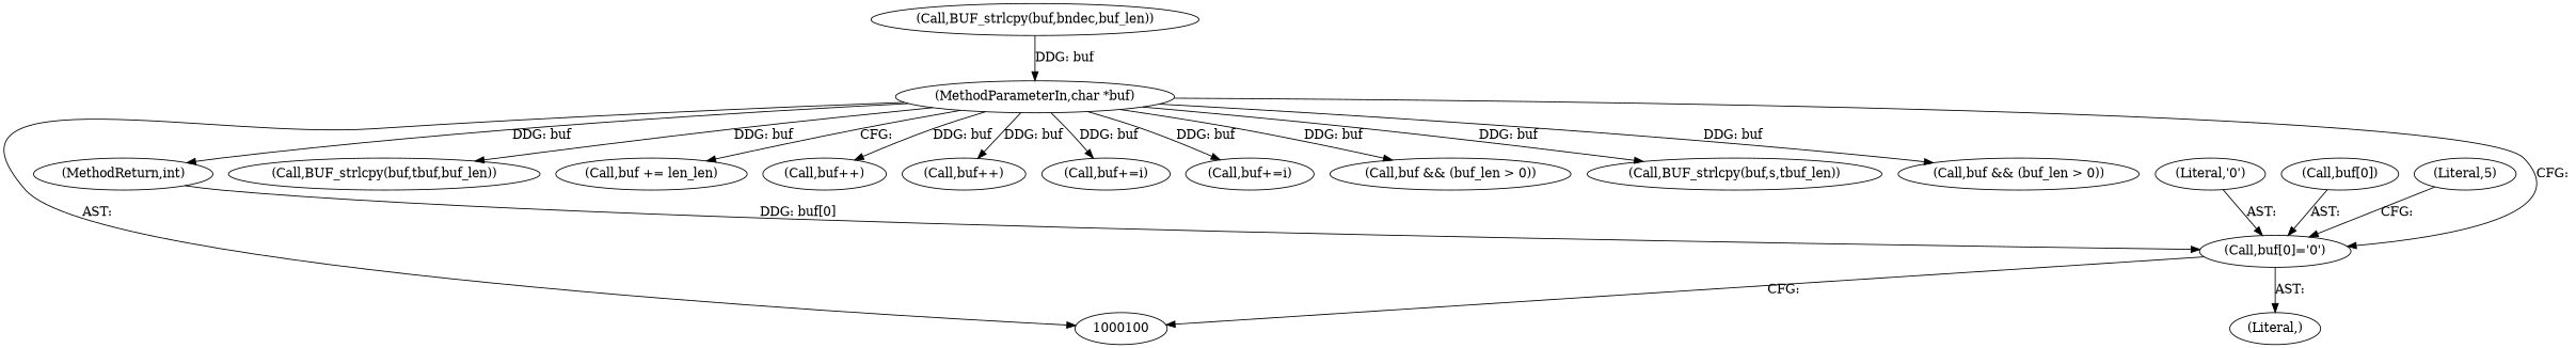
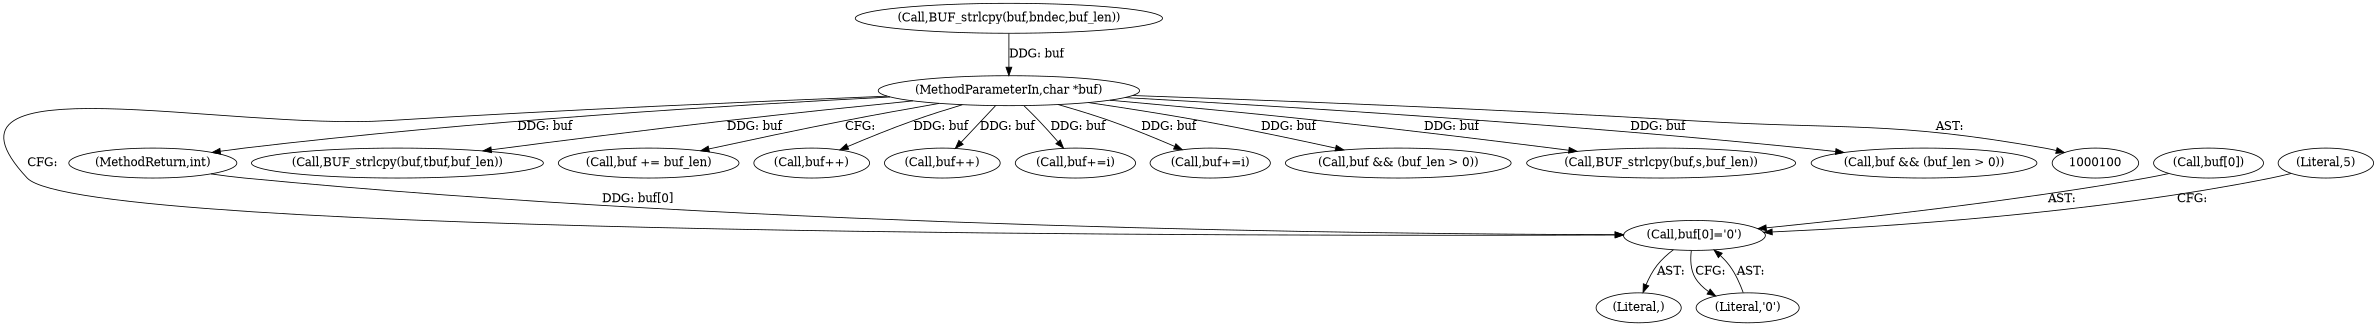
  digraph {
    n1 [label="(Call,buf[0]='\0')"]
    n2 [label="(Literal,)"]
    n3 [label="(Literal,'\0')"]
    n4 [label="(MethodReturn,int)"]
    n5 [label="(MethodParameterIn,char *buf)"]
    n6 [label="(Call,BUF_strlcpy(buf,tbuf,buf_len))"]
-   n7 [label="(Call,buf += len_len)"]
+   n7 [label="(Call,buf += buf_len)"]
    n8 [label="(Call,buf++)"]
    n9 [label="(Call,buf++)"]
    n10 [label="(Call,buf+=i)"]
    n11 [label="(Call,buf+=i)"]
    n12 [label="(Call,buf && (buf_len > 0))"]
-   n13 [label="(Call,BUF_strlcpy(buf,s,tbuf_len))"]
+   n13 [label="(Call,BUF_strlcpy(buf,s,buf_len))"]
    n14 [label="(Call,buf && (buf_len > 0))"]
    1000100
    n16 [label="(Call,BUF_strlcpy(buf,bndec,buf_len))"]
    n17 [label="(Call,buf[0])"]
    n18 [label="(Literal,5)"]
    n1 -> n2 [label="AST: "]
-   n1 -> 1000100 [label="CFG: "]
+   n1 -> n3 [label="CFG: "]
    n3 -> n1 [label="AST: "]
    n4 -> n1 [label="DDG: buf[0]"]
    n5 -> n1 [label="CFG: "]
    n5 -> n4 [label="DDG: buf"]
    n5 -> n6 [label="DDG: buf"]
    n5 -> n7 [label="CFG: "]
    n5 -> n8 [label="DDG: buf"]
    n5 -> n9 [label="DDG: buf"]
    n5 -> n10 [label="DDG: buf"]
    n5 -> n11 [label="DDG: buf"]
    n5 -> n12 [label="DDG: buf"]
    n5 -> n13 [label="DDG: buf"]
    n5 -> n14 [label="DDG: buf"]
    n5 -> 1000100 [label="AST: "]
    n16 -> n5 [label="DDG: buf"]
    n17 -> n1 [label="AST: "]
    n18 -> n1 [label="CFG: "]
  }
